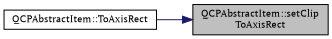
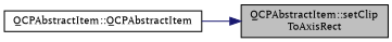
  digraph {
    rankdir=RL
    fontname="PT Serif"
    node [color=black fontname="PT Serif" fontsize=10 shape=record style=filled]
    n1 [fillcolor=grey75 fontcolor=black height=0.2 label="QCPAbstractItem::setClip\lToAxisRect" width=0.4]
-   n2 [fillcolor=white height=0.2 label="QCPAbstractItem::ToAxisRect" width=0.4]
+   n2 [fillcolor=white height=0.2 label="QCPAbstractItem::QCPAbstractItem" width=0.4]
    n1 -> n2 [color=midnightblue dir=back fontname="PT Serif" fontsize=10 labelfontname=Helvetica labelfontsize=10 style=solid]
  }
